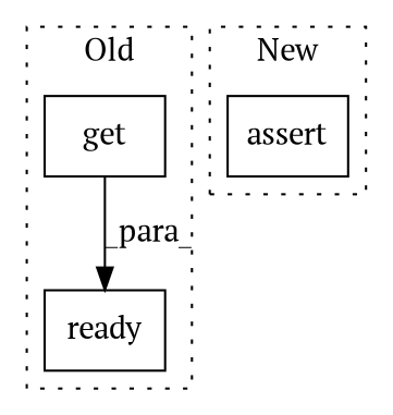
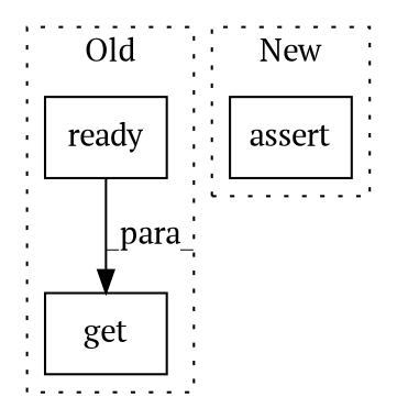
  digraph {
    fontname="PT Serif"
    node [a=32 l=7 shape=box fontname="PT Serif"]
    n1 [label=ready s=1609]
    n2 [l="4,1" label=get s="1589,1616"]
    n3 [a=6 label=assert s=1585]
    subgraph cluster_1 {
      label=Old
      style=dotted
      n1
      n2
    }
    subgraph cluster_2 {
      label=New
      style=dotted
      n3
    }
-   n2 -> n1 [label=_para_ fontname="PT Serif"]
+   n1 -> n2 [label=_para_ fontname="PT Serif"]
  }
